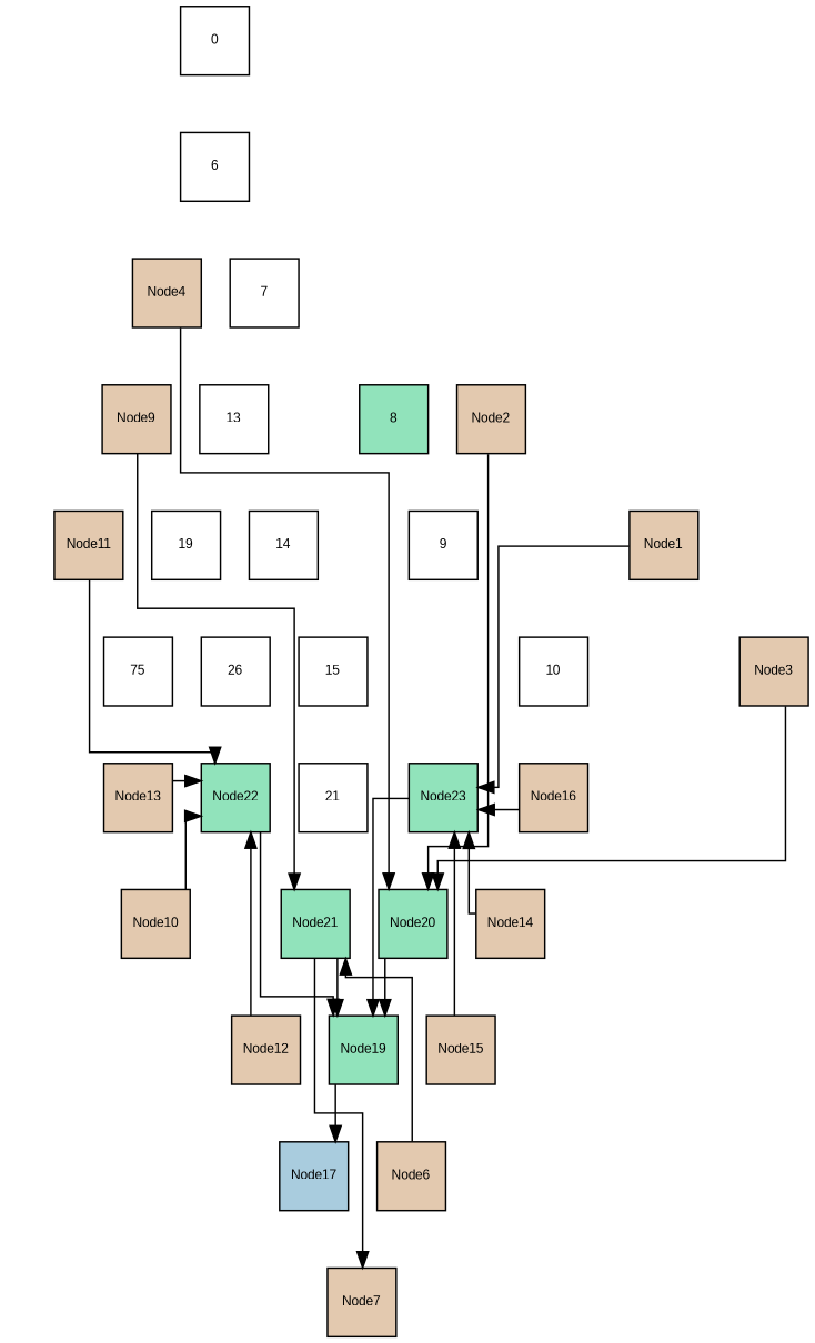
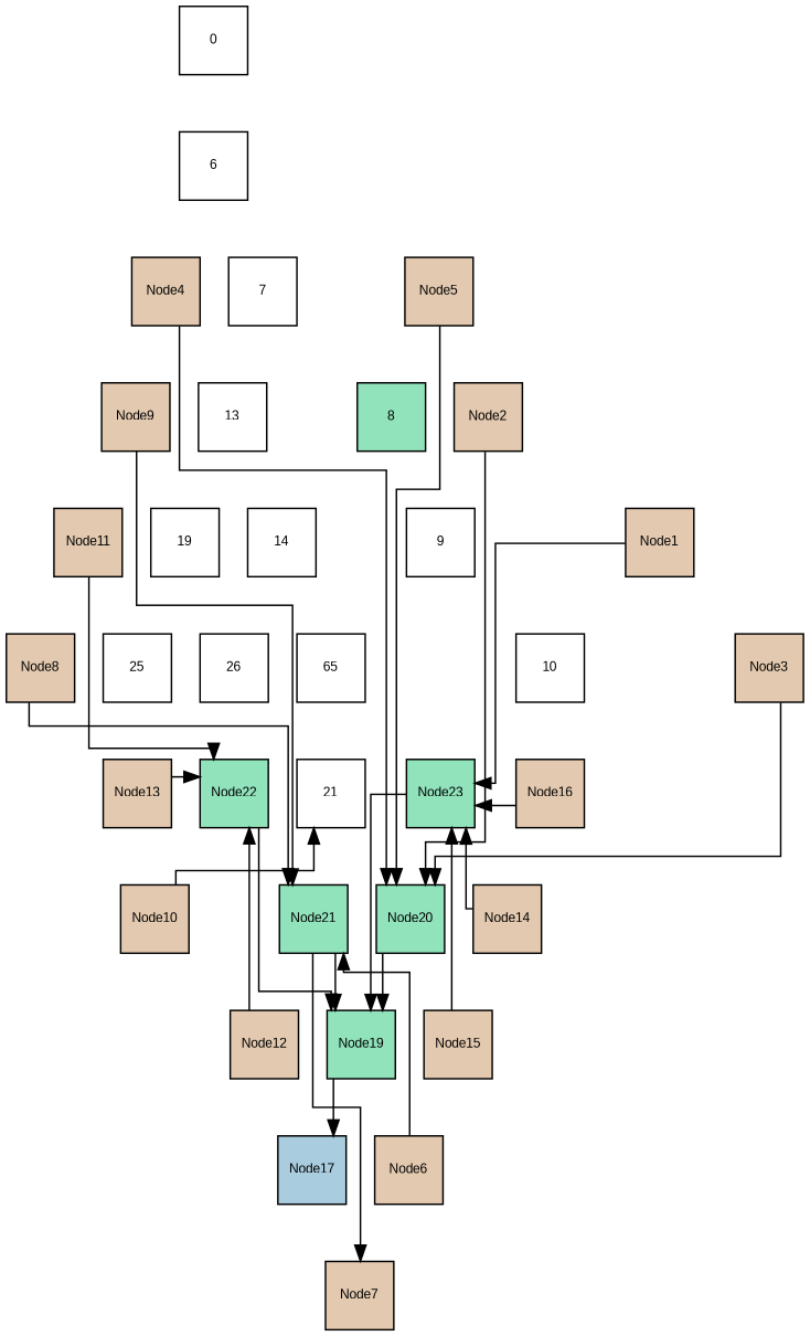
  digraph {
    fontname="Liberation Sans"
    rank=same
    rankdir=TB
    splines=ortho
    node [fillcolor="#e3c9af" fixedsize=true fontname="Liberation Sans" fontsize=8 shape=square style=filled]
    edge [constraint=true fontname="Liberation Sans" style=invis]
    n1 [fillcolor="#ffffff" label=0 width=0.6]
    n2 [fillcolor="#ffffff" label=6 width=0.6]
    n3 [fillcolor="#ffffff" label=7 width=0.6]
    n4 [label=Node4 width=0.6]
+   n5 [label=Node5 width=0.6]
    n6 [label=Node2 width=0.6]
    n7 [fillcolor="#91e3bb" label=8 width=0.6]
    n8 [fillcolor="#91e3bb" label=Node20 width=0.6]
    n9 [fillcolor="#ffffff" label=13 width=0.6]
    n10 [label=Node1 width=0.6]
    n11 [fillcolor="#ffffff" label=9 width=0.6]
    n12 [fillcolor="#ffffff" label=14 width=0.6]
    n13 [fillcolor="#91e3bb" label=Node19 width=0.6]
    n14 [label=Node15 width=0.6]
    n15 [label=Node3 width=0.6]
    n16 [fillcolor="#ffffff" label=10 width=0.6]
    n17 [fillcolor="#91e3bb" label=Node23 width=0.6]
-   n18 [fillcolor="#ffffff" label=15 width=0.6]
+   n18 [fillcolor="#ffffff" label=65 width=0.6]
    n19 [label=Node16 width=0.6]
    n20 [label=Node14 width=0.6]
    n21 [label=Node9 width=0.6]
    n22 [fillcolor="#ffffff" label=19 width=0.6]
    n23 [fillcolor="#ffffff" label=26 width=0.6]
    n24 [fillcolor="#ffffff" label=21 width=0.6]
    n25 [label=Node11 width=0.6]
    n26 [fillcolor="#91e3bb" label=Node21 width=0.6]
-   n27 [fillcolor="#ffffff" label=75 width=0.6]
+   n27 [fillcolor="#ffffff" label=25 width=0.6]
    n28 [fillcolor="#91e3bb" label=Node22 width=0.6]
    n29 [label=Node6 width=0.6]
    n30 [fillcolor="#a9ccde" label=Node17 width=0.6]
+   n31 [label=Node8 width=0.6]
    n32 [label=Node12 width=0.6]
    n33 [label=Node7 width=0.6]
    n34 [label=Node13 width=0.6]
    n35 [label=Node10 width=0.6]
    n1 -> n2
    n2 -> n3
    n2 -> n4
    n3 -> n7
    n3 -> n9
    n4 -> n8 [constraint=false style=vis]
    n4 -> n9
    n4 -> n21
+   n5 -> n6
+   n5 -> n7
+   n5 -> n8 [constraint=false style=vis]
    n6 -> n8 [constraint=false style=vis]
    n6 -> n10
    n6 -> n11
    n7 -> n11
    n7 -> n12
    n8 -> n13 [constraint=false style=vis]
    n8 -> n13
    n8 -> n14
    n9 -> n12
    n9 -> n22
    n10 -> n15
    n10 -> n16
    n10 -> n17 [constraint=false style=vis]
    n11 -> n16
    n11 -> n18
    n12 -> n18
    n12 -> n23
    n13 -> n29
    n13 -> n30 [constraint=false style=vis]
    n13 -> n30
    n14 -> n17 [constraint=false style=vis]
    n14 -> n29
    n15 -> n8 [constraint=false style=vis]
    n15 -> n19
    n16 -> n17
    n16 -> n19
    n17 -> n8
    n17 -> n13 [constraint=false style=vis]
    n17 -> n20
    n18 -> n17
    n18 -> n24
    n19 -> n17 [constraint=false style=vis]
    n19 -> n20
    n20 -> n14
    n20 -> n17 [constraint=false style=vis]
    n21 -> n22
    n21 -> n25
    n21 -> n26 [constraint=false style=vis]
    n22 -> n23
    n22 -> n27
    n23 -> n24
    n23 -> n28
    n24 -> n8
    n24 -> n26
    n25 -> n27
    n25 -> n28 [constraint=false style=vis]
+   n25 -> n31
    n26 -> n13 [constraint=false style=vis]
    n26 -> n13
    n26 -> n32
    n26 -> n33 [constraint=false style=vis]
    n27 -> n28
    n27 -> n34
    n28 -> n13 [constraint=false style=vis]
    n28 -> n26
    n28 -> n35
    n29 -> n26 [constraint=false style=vis]
    n29 -> n33
    n30 -> n33
+   n31 -> n26 [constraint=false style=vis]
+   n31 -> n34
    n32 -> n28 [constraint=false style=vis]
    n32 -> n30
    n34 -> n28 [constraint=false style=vis]
    n34 -> n35
-   n35 -> n28 [constraint=false style=vis]
+   n35 -> n24 [constraint=false style=vis]
    n35 -> n32
  }
